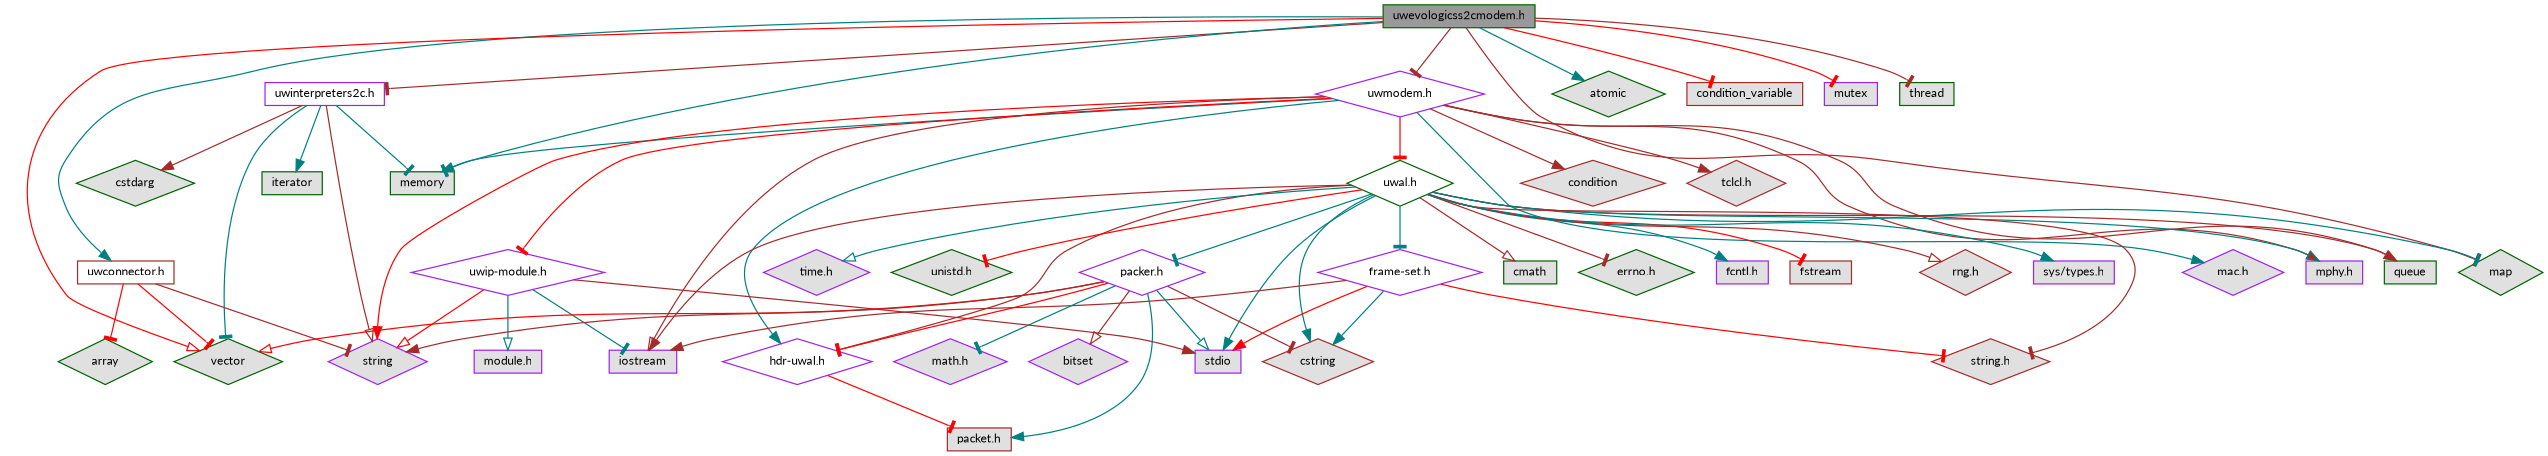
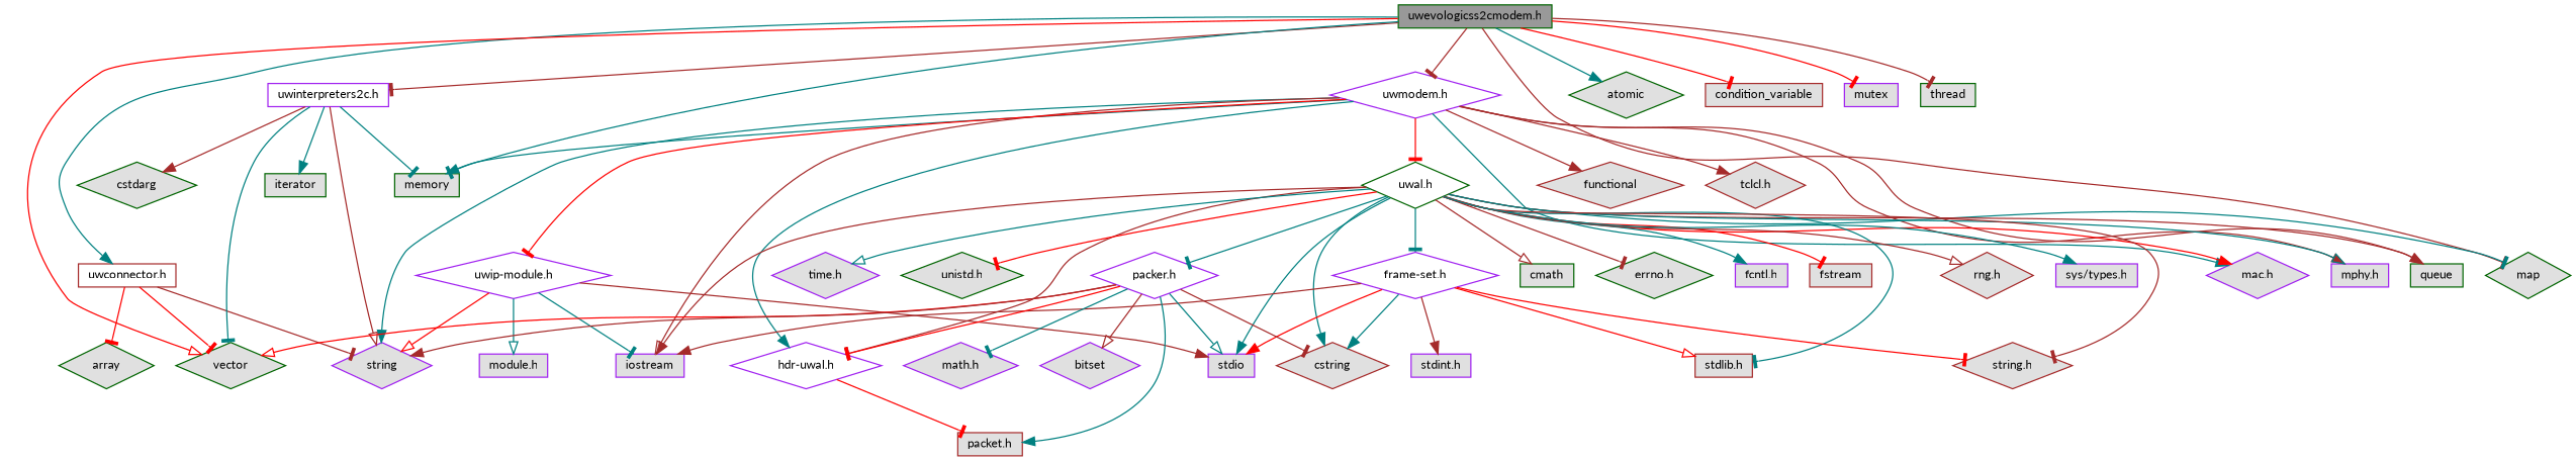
  digraph {
    fontname=Lato
    node [color=purple fillcolor="#E0E0E0" fontname=Lato fontsize=10 shape=diamond style=filled]
    edge [arrowhead=tee color=teal fontname=Lato fontsize=10 labelfontname=Helvetica labelfontsize=10 style=solid]
    n1 [color=darkgreen fillcolor=grey60 fontcolor=black height=0.2 label="uwevologicss2cmodem.h" shape=box width=0.4]
    n2 [color=brown fillcolor=white height=0.2 label="uwconnector.h" shape=box width=0.4]
    n3 [color=darkgreen height=0.2 label=vector width=0.4]
    n4 [fillcolor=white height=0.2 label="uwinterpreters2c.h" shape=box width=0.4]
    n5 [color=darkgreen height=0.2 label=memory shape=box width=0.4]
    n6 [fillcolor=white height=0.2 label="uwmodem.h" width=0.4]
    n7 [color=darkgreen height=0.2 label=map width=0.4]
    n8 [color=darkgreen height=0.2 label=atomic width=0.4]
    n9 [color=brown height=0.2 label=condition_variable shape=box width=0.4]
    n10 [height=0.2 label=mutex shape=box width=0.4]
    n11 [color=darkgreen height=0.2 label=thread shape=box width=0.4]
    n12 [color=darkgreen height=0.2 label=array width=0.4]
    n13 [height=0.2 label=string width=0.4]
    n14 [color=darkgreen height=0.2 label=cstdarg width=0.4]
    n15 [color=darkgreen height=0.2 label=iterator shape=box width=0.4]
    n16 [height=0.2 label=iostream shape=box width=0.4]
    n17 [color=darkgreen height=0.2 label=queue shape=box width=0.4]
-   n18 [color=brown height=0.2 label=condition width=0.4]
+   n18 [color=brown height=0.2 label=functional width=0.4]
    n19 [fillcolor=white height=0.2 label="hdr-uwal.h" width=0.4]
    n20 [height=0.2 label="mac.h" width=0.4]
    n21 [height=0.2 label="mphy.h" shape=box width=0.4]
    n22 [color=brown height=0.2 label="tclcl.h" width=0.4]
    n23 [color=darkgreen fillcolor=white height=0.2 label="uwal.h" width=0.4]
    n24 [fillcolor=white height=0.2 label="uwip-module.h" width=0.4]
    n25 [color=brown height=0.2 label="packet.h" shape=box width=0.4]
    n26 [fillcolor=white height=0.2 label="frame-set.h" width=0.4]
    n27 [color=brown height=0.2 label=cstring width=0.4]
    n28 [height=0.2 label=stdio shape=box width=0.4]
+   n29 [color=brown height=0.2 label="stdlib.h" shape=box width=0.4]
    n30 [color=brown height=0.2 label="string.h" width=0.4]
    n31 [fillcolor=white height=0.2 label="packer.h" width=0.4]
    n32 [color=darkgreen height=0.2 label=cmath shape=box width=0.4]
    n33 [color=darkgreen height=0.2 label="errno.h" width=0.4]
    n34 [height=0.2 label="fcntl.h" shape=box width=0.4]
    n35 [color=brown height=0.2 label=fstream shape=box width=0.4]
    n36 [color=brown height=0.2 label="rng.h" width=0.4]
    n37 [height=0.2 label="sys/types.h" shape=box width=0.4]
    n38 [height=0.2 label="time.h" width=0.4]
    n39 [color=darkgreen height=0.2 label="unistd.h" width=0.4]
    n40 [height=0.2 label="module.h" shape=box width=0.4]
+   n41 [height=0.2 label="stdint.h" shape=box width=0.4]
    n42 [height=0.2 label="math.h" width=0.4]
    n43 [height=0.2 label=bitset width=0.4]
    n1 -> n2 [arrowhead=normal]
    n1 -> n3 [arrowhead=onormal color=red]
    n1 -> n4 [color=brown]
    n1 -> n5
    n1 -> n6 [color=brown]
    n1 -> n7 [color=brown]
    n1 -> n8 [arrowhead=normal]
    n1 -> n9 [color=red]
    n1 -> n10 [color=red]
    n1 -> n11 [color=brown]
    n2 -> n3 [color=red]
    n2 -> n12 [color=red]
    n2 -> n13 [color=brown]
    n4 -> n3
    n4 -> n5
    n4 -> n13 [arrowhead=onormal color=brown]
    n4 -> n14 [arrowhead=normal color=brown]
    n4 -> n15 [arrowhead=normal]
    n6 -> n5 [arrowhead=normal]
-   n6 -> n13 [arrowhead=normal color=red]
+   n6 -> n13 [arrowhead=normal]
    n6 -> n16 [arrowhead=onormal color=brown]
    n6 -> n17 [arrowhead=normal color=brown]
    n6 -> n18 [arrowhead=normal color=brown]
    n6 -> n19 [arrowhead=normal]
    n6 -> n20 [arrowhead=normal]
    n6 -> n21 [arrowhead=normal color=brown]
    n6 -> n22 [arrowhead=normal color=brown]
    n6 -> n23 [color=red]
    n6 -> n24 [color=red]
    n19 -> n25 [color=red]
    n23 -> n7
    n23 -> n16 [arrowhead=normal color=brown]
    n23 -> n17 [arrowhead=onormal color=brown]
    n23 -> n19 [color=brown]
+   n23 -> n20 [arrowhead=normal color=red]
    n23 -> n21 [arrowhead=onormal]
    n23 -> n26
    n23 -> n27 [arrowhead=normal]
    n23 -> n28 [arrowhead=normal]
+   n23 -> n29
    n23 -> n30 [color=brown]
    n23 -> n31
    n23 -> n32 [arrowhead=onormal color=brown]
    n23 -> n33 [color=brown]
    n23 -> n34 [arrowhead=normal]
    n23 -> n35 [color=red]
    n23 -> n36 [arrowhead=onormal color=brown]
    n23 -> n37 [arrowhead=normal]
    n23 -> n38 [arrowhead=onormal]
    n23 -> n39 [color=red]
    n24 -> n13 [arrowhead=onormal color=red]
    n24 -> n16
    n24 -> n28 [arrowhead=normal color=brown]
    n24 -> n40 [arrowhead=onormal]
    n26 -> n16 [arrowhead=normal color=brown]
    n26 -> n27 [arrowhead=normal]
    n26 -> n28 [arrowhead=normal color=red]
+   n26 -> n29 [arrowhead=onormal color=red]
    n26 -> n30 [color=red]
+   n26 -> n41 [arrowhead=normal color=brown]
    n31 -> n3 [arrowhead=onormal color=red]
    n31 -> n13 [arrowhead=normal color=brown]
    n31 -> n19 [color=red]
    n31 -> n25 [arrowhead=normal]
    n31 -> n27 [color=brown]
    n31 -> n28 [arrowhead=onormal]
    n31 -> n42
    n31 -> n43 [arrowhead=onormal color=brown]
  }
